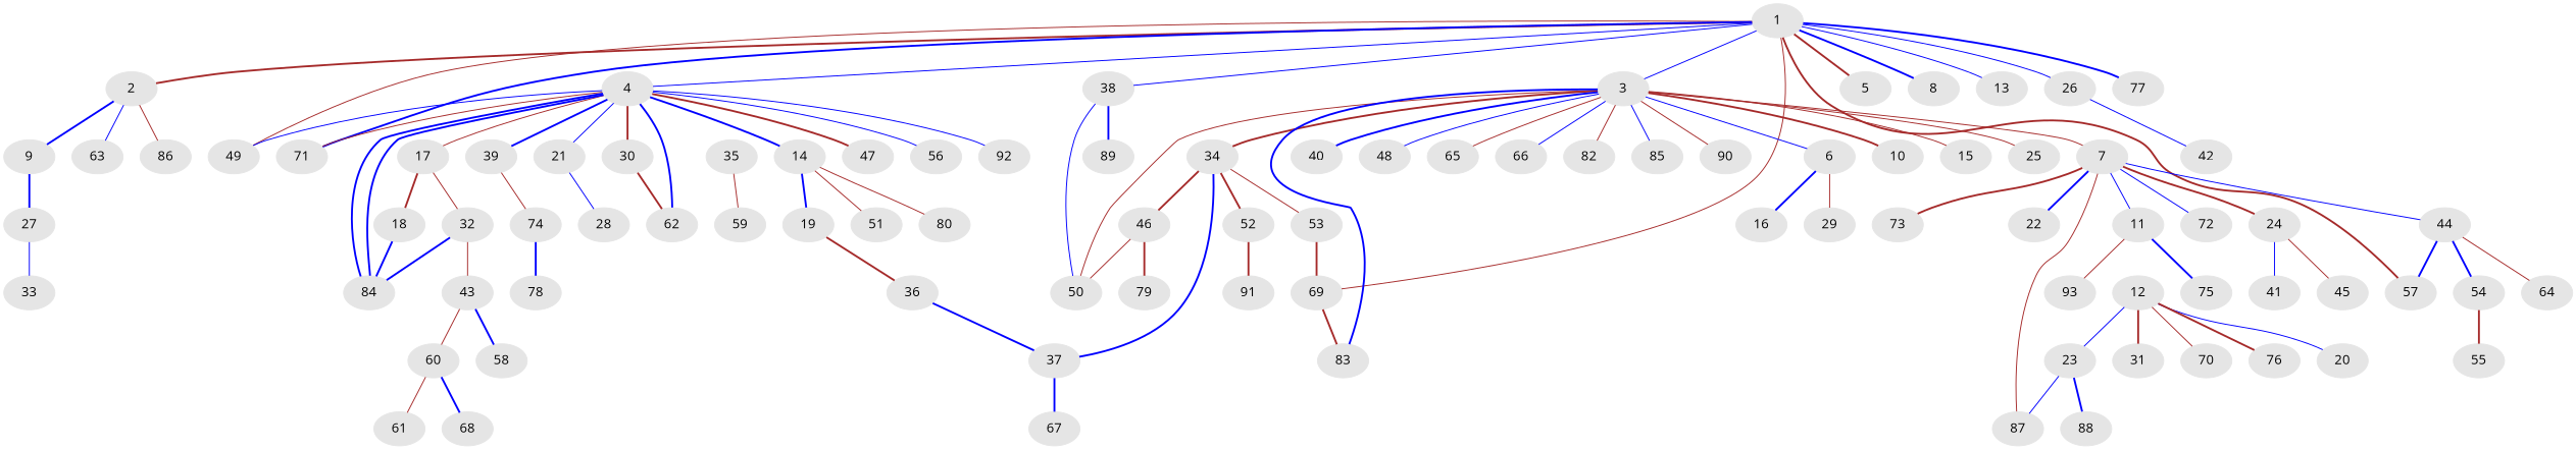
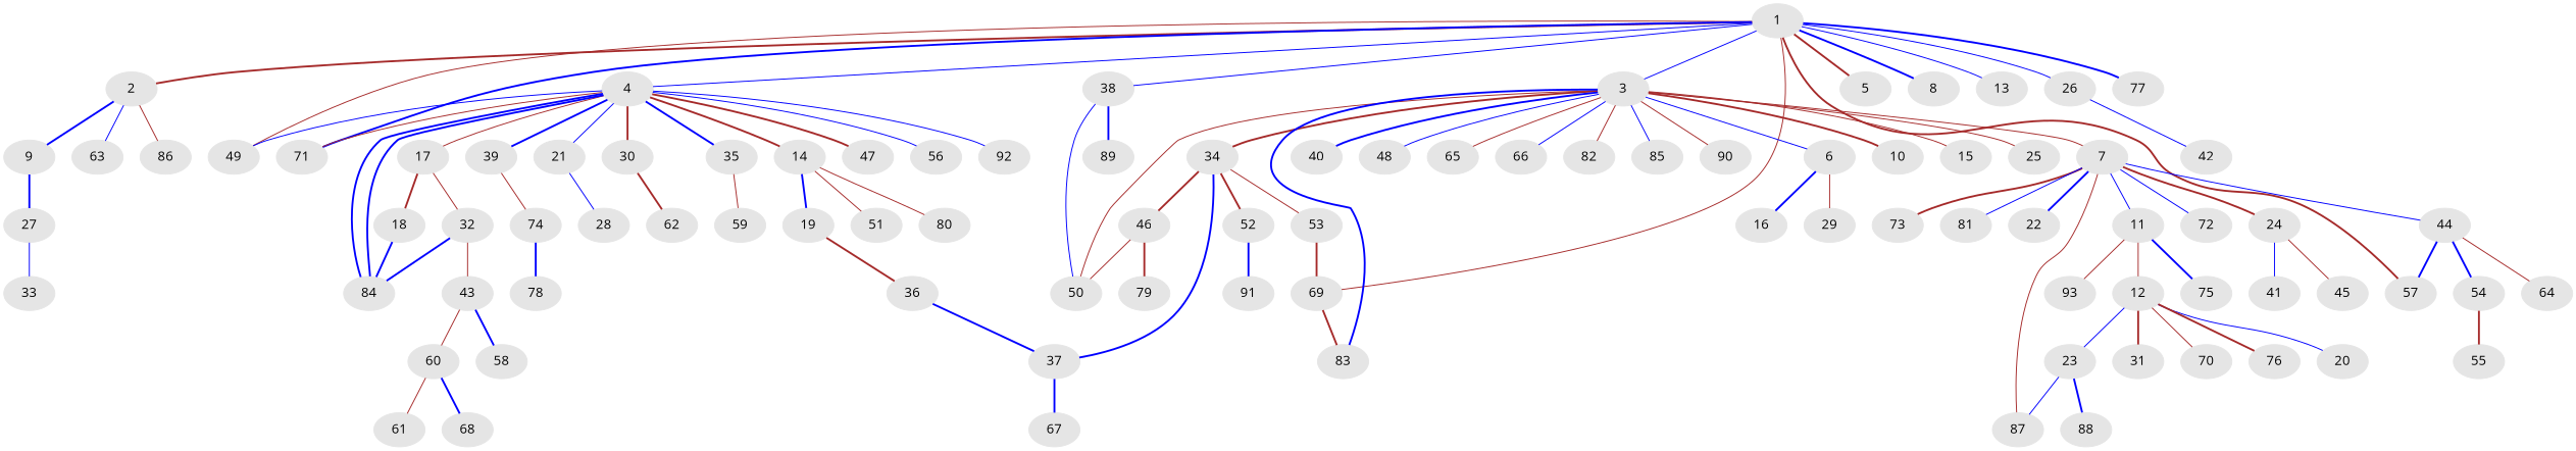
  graph {
    fontname="Open Sans"
    node [color=gray90 fontname="Open Sans" style=filled]
    edge [color=blue fontname="Open Sans" style=solid]
    1
    2
    3
    4
    5
    8
    13
    26
    38
    49
    57
    69
    77
    71
    9
    63
    86
    6
    7
    10
    15
    25
    34
    40
    48
    50
    65
    66
    82
    83
    85
    90
    14
    17
    21
    30
    35
    39
    47
    56
    84
    92
    42
    89
    27
    16
    29
    11
    22
    24
    44
    72
    73
+   81
    87
    37
    46
    52
    53
    19
    51
    80
    18
    32
    28
    62
    59
    74
    12
    75
    93
    41
    45
    54
    64
    33
    20
    23
    31
    70
    76
    88
    36
    43
    58
    60
    67
    79
    91
    78
    61
    68
    55
    1 -- 2 [color=brown style=bold]
    1 -- 3
    1 -- 4
    1 -- 5 [color=brown style=bold]
    1 -- 8 [style=bold]
    1 -- 13
    1 -- 26
    1 -- 38
    1 -- 49 [color=brown]
    1 -- 57 [color=brown style=bold]
    1 -- 69 [color=brown]
    1 -- 77 [style=bold]
    1 -- 71 [style=bold]
    2 -- 9 [style=bold]
    2 -- 63
    2 -- 86 [color=brown]
    3 -- 6
    3 -- 7 [color=brown]
    3 -- 10 [color=brown style=bold]
    3 -- 15 [color=brown]
    3 -- 25 [color=brown]
    3 -- 34 [color=brown style=bold]
    3 -- 40 [style=bold]
    3 -- 48
    3 -- 50 [color=brown]
    3 -- 65 [color=brown]
    3 -- 66
    3 -- 82 [color=brown]
    3 -- 83 [style=bold]
    3 -- 85
    3 -- 90 [color=brown]
    4 -- 49
    4 -- 71 [color=brown]
-   4 -- 14 [style=bold]
+   4 -- 14 [color=brown style=bold]
    4 -- 17 [color=brown]
    4 -- 21
    4 -- 30 [color=brown style=bold]
-   4 -- 62 [style=bold]
+   4 -- 35 [style=bold]
    4 -- 39 [style=bold]
    4 -- 47 [color=brown style=bold]
    4 -- 56
    4 -- 84 [style=bold]
    4 -- 84 [style=bold]
    4 -- 92
    26 -- 42
    38 -- 50
    38 -- 89 [style=bold]
    69 -- 83 [color=brown style=bold]
    9 -- 27 [style=bold]
    6 -- 16 [style=bold]
    6 -- 29 [color=brown]
    7 -- 11
    7 -- 22 [style=bold]
    7 -- 24 [color=brown style=bold]
    7 -- 44
    7 -- 72
    7 -- 73 [color=brown style=bold]
+   7 -- 81
    7 -- 87 [color=brown]
    34 -- 37 [style=bold]
    34 -- 46 [color=brown style=bold]
    34 -- 52 [color=brown style=bold]
    34 -- 53 [color=brown]
    14 -- 19 [style=bold]
    14 -- 51 [color=brown]
    14 -- 80 [color=brown]
    17 -- 18 [color=brown style=bold]
    17 -- 32 [color=brown]
    21 -- 28
    30 -- 62 [color=brown style=bold]
    35 -- 59 [color=brown]
    39 -- 74 [color=brown]
    27 -- 33
+   11 -- 12 [color=brown]
    11 -- 75 [style=bold]
    11 -- 93 [color=brown]
    24 -- 41
    24 -- 45 [color=brown]
    44 -- 57 [style=bold]
    44 -- 54 [style=bold]
    44 -- 64 [color=brown]
    37 -- 67 [style=bold]
    46 -- 50 [color=brown]
    46 -- 79 [color=brown style=bold]
-   52 -- 91 [color=brown style=bold]
+   52 -- 91 [style=bold]
    53 -- 69 [color=brown style=bold]
    19 -- 36 [color=brown style=bold]
    18 -- 84 [style=bold]
    32 -- 84 [style=bold]
    32 -- 43 [color=brown]
    74 -- 78 [style=bold]
    12 -- 20
    12 -- 23
    12 -- 31 [color=brown style=bold]
    12 -- 70 [color=brown]
    12 -- 76 [color=brown style=bold]
    54 -- 55 [color=brown style=bold]
    23 -- 87
    23 -- 88 [style=bold]
    36 -- 37 [style=bold]
    43 -- 58 [style=bold]
    43 -- 60 [color=brown]
    60 -- 61 [color=brown]
    60 -- 68 [style=bold]
  }
